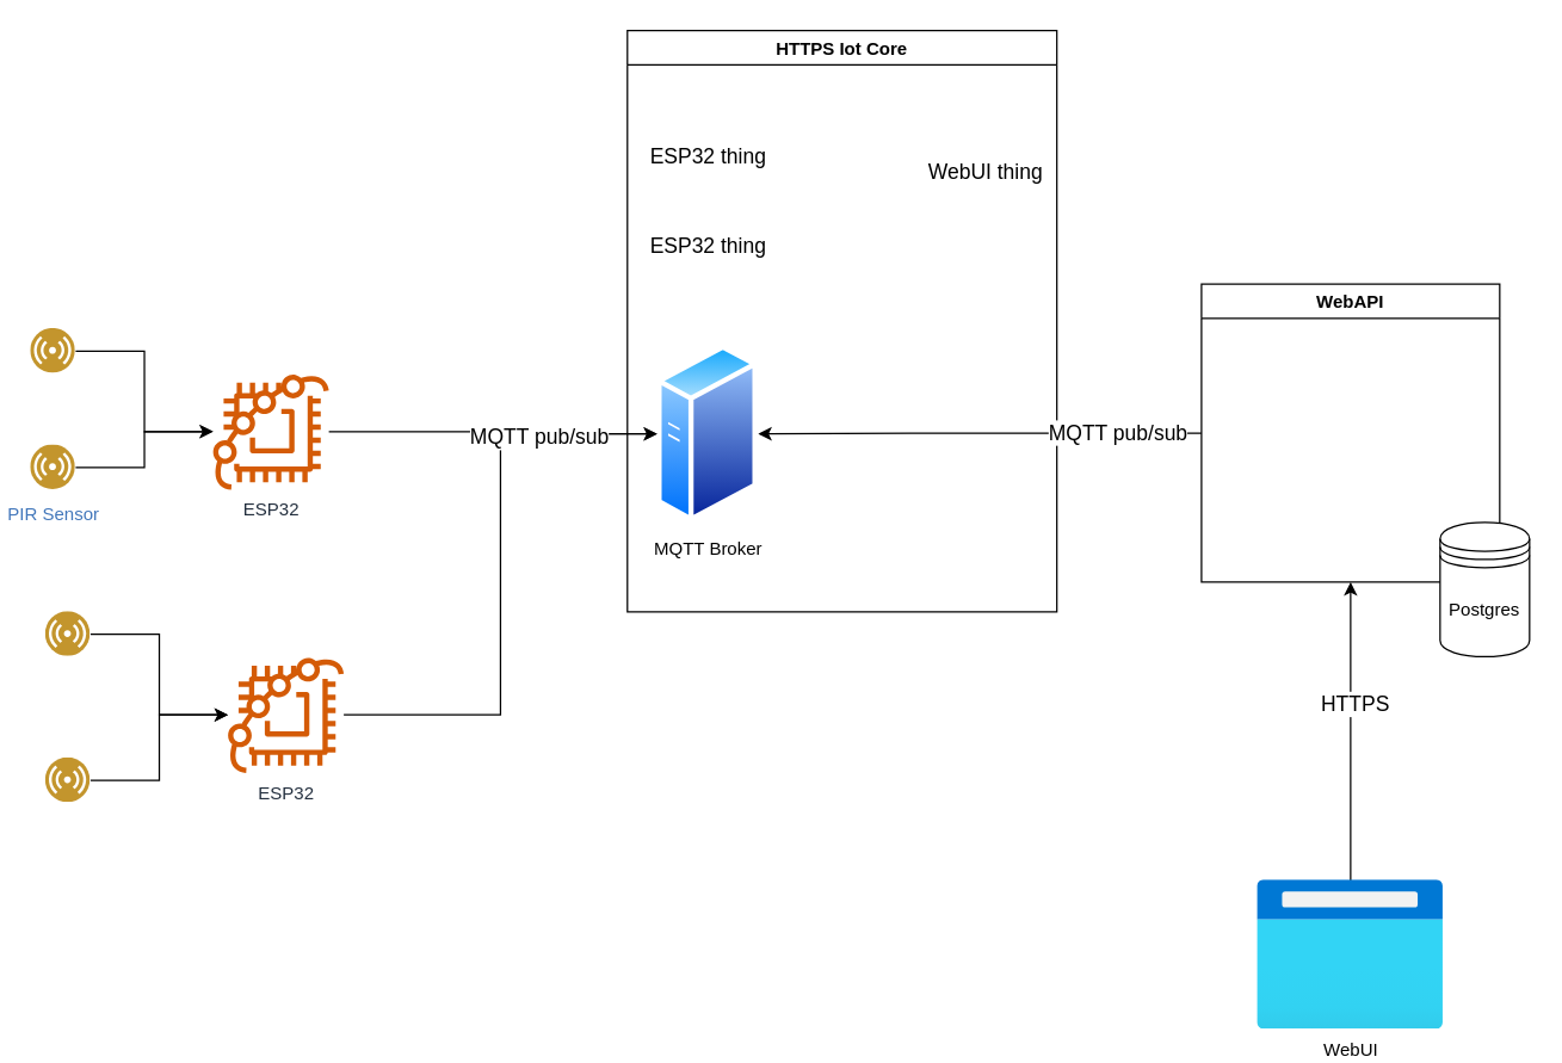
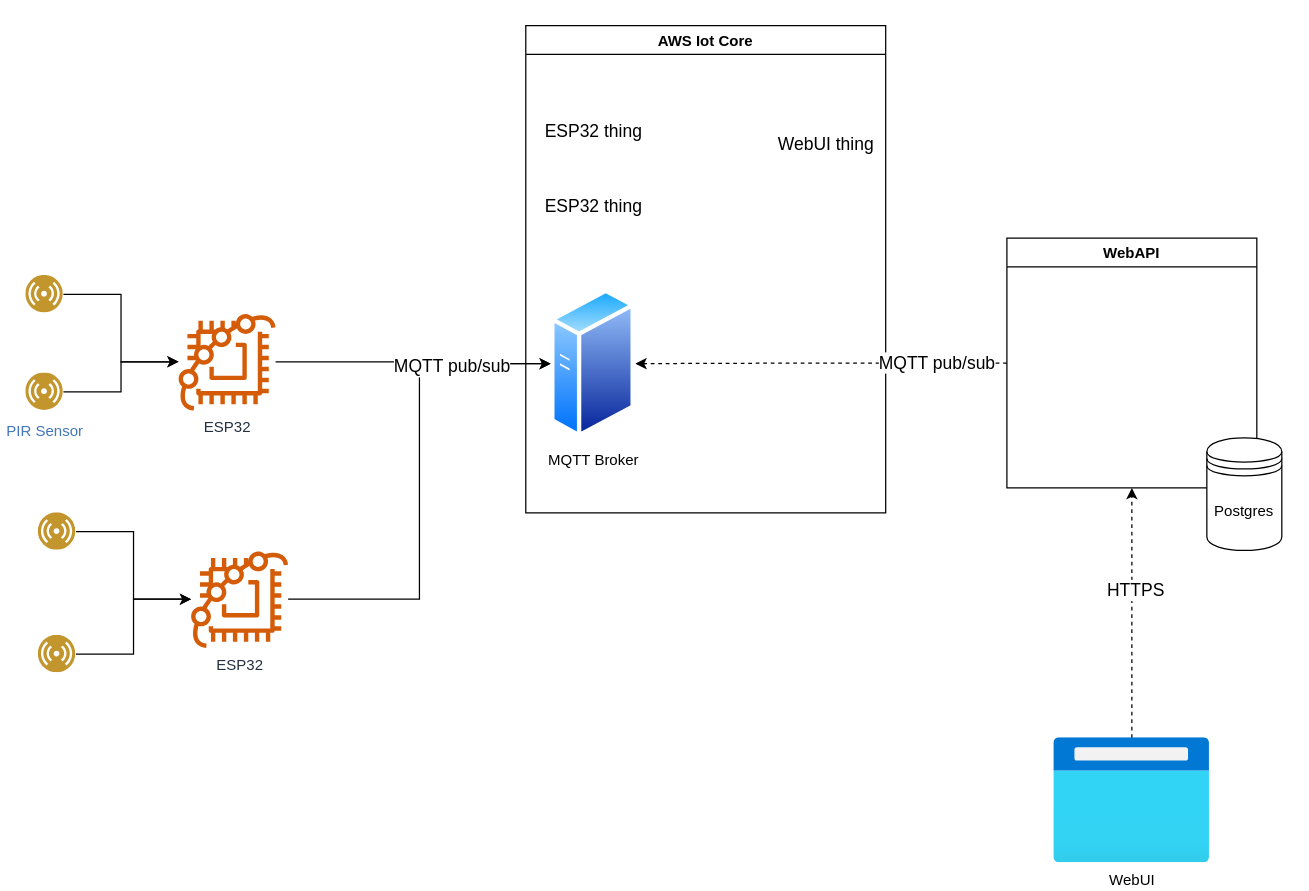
  <mxCell id="0" />
  <mxCell id="1" parent="0" />
- <mxCell id="2" value="HTTPS Iot Core" style="swimlane;" vertex="1" parent="1"><mxGeometry x="420" y="20" width="288" height="390" as="geometry" /></mxCell>
+ <mxCell id="2" value="AWS Iot Core" style="swimlane;" vertex="1" parent="1"><mxGeometry x="420" y="20" width="288" height="390" as="geometry" /></mxCell>
  <mxCell id="3" value="MQTT Broker" style="aspect=fixed;perimeter=ellipsePerimeter;html=1;align=center;shadow=0;dashed=0;spacingTop=3;image;image=img/lib/active_directory/generic_server.svg;" vertex="1" parent="2"><mxGeometry x="20" y="210" width="67.76" height="121" as="geometry" /></mxCell>
  <mxCell id="4" value="WebUI thing" style="shape=image;html=1;verticalAlign=top;verticalLabelPosition=bottom;labelBackgroundColor=#ffffff;imageAspect=0;aspect=fixed;image=https://cdn0.iconfinder.com/data/icons/ie_Shine/128/shine_22.png;fontSize=14;" vertex="1" parent="2"><mxGeometry x="220" y="40" width="40" height="40" as="geometry" /></mxCell>
  <mxCell id="5" value="ESP32 thing" style="shape=image;html=1;verticalAlign=top;verticalLabelPosition=bottom;labelBackgroundColor=#ffffff;imageAspect=0;aspect=fixed;image=https://cdn0.iconfinder.com/data/icons/ie_Shine/128/shine_22.png;fontSize=14;" vertex="1" parent="2"><mxGeometry x="33.88" y="30" width="40" height="40" as="geometry" /></mxCell>
  <mxCell id="6" value="ESP32 thing" style="shape=image;html=1;verticalAlign=top;verticalLabelPosition=bottom;labelBackgroundColor=#ffffff;imageAspect=0;aspect=fixed;image=https://cdn0.iconfinder.com/data/icons/ie_Shine/128/shine_22.png;fontSize=14;" vertex="1" parent="2"><mxGeometry x="33.88" y="90" width="40" height="40" as="geometry" /></mxCell>
- <mxCell id="7" style="edgeStyle=orthogonalEdgeStyle;rounded=0;orthogonalLoop=1;jettySize=auto;html=1;" edge="1" parent="1" source="9" target="3"><mxGeometry relative="1" as="geometry" /></mxCell>
+ <mxCell id="7" style="edgeStyle=orthogonalEdgeStyle;rounded=0;orthogonalLoop=1;jettySize=auto;html=1;dashed=1;" edge="1" parent="1" source="9" target="3"><mxGeometry relative="1" as="geometry" /></mxCell>
  <mxCell id="8" value="MQTT pub/sub" style="edgeLabel;html=1;align=center;verticalAlign=middle;resizable=0;points=[];fontSize=14;" vertex="1" connectable="0" parent="7"><mxGeometry x="-0.619" y="-1" relative="1" as="geometry"><mxPoint as="offset" /></mxGeometry></mxCell>
  <mxCell id="9" value="WebAPI" style="swimlane;" vertex="1" parent="1"><mxGeometry x="805" y="190" width="200" height="200" as="geometry" /></mxCell>
  <mxCell id="10" value="Postgres" style="shape=datastore;whiteSpace=wrap;html=1;" vertex="1" parent="1"><mxGeometry x="965" y="350" width="60" height="90" as="geometry" /></mxCell>
  <mxCell id="11" style="edgeStyle=orthogonalEdgeStyle;rounded=0;orthogonalLoop=1;jettySize=auto;html=1;" edge="1" parent="1" source="12" target="3"><mxGeometry relative="1" as="geometry" /></mxCell>
  <mxCell id="12" value="ESP32" style="sketch=0;outlineConnect=0;fontColor=#232F3E;gradientColor=none;fillColor=#D45B07;strokeColor=none;dashed=0;verticalLabelPosition=bottom;verticalAlign=top;align=center;html=1;fontSize=12;fontStyle=0;aspect=fixed;pointerEvents=1;shape=mxgraph.aws4.braket_chip;" vertex="1" parent="1"><mxGeometry x="142" y="250" width="78" height="78" as="geometry" /></mxCell>
  <mxCell id="13" style="edgeStyle=orthogonalEdgeStyle;rounded=0;orthogonalLoop=1;jettySize=auto;html=1;" edge="1" parent="1" source="14" target="12"><mxGeometry relative="1" as="geometry" /></mxCell>
  <mxCell id="14" value="" style="aspect=fixed;perimeter=ellipsePerimeter;html=1;align=center;shadow=0;dashed=0;fontColor=#4277BB;labelBackgroundColor=#ffffff;fontSize=12;spacingTop=3;image;image=img/lib/ibm/users/sensor.svg;" vertex="1" parent="1"><mxGeometry x="20" y="220" width="30" height="30" as="geometry" /></mxCell>
  <mxCell id="15" style="edgeStyle=orthogonalEdgeStyle;rounded=0;orthogonalLoop=1;jettySize=auto;html=1;" edge="1" parent="1" source="16" target="12"><mxGeometry relative="1" as="geometry" /></mxCell>
  <mxCell id="16" value="PIR Sensor" style="aspect=fixed;perimeter=ellipsePerimeter;html=1;align=center;shadow=0;dashed=0;fontColor=#4277BB;labelBackgroundColor=#ffffff;fontSize=12;spacingTop=3;image;image=img/lib/ibm/users/sensor.svg;" vertex="1" parent="1"><mxGeometry x="20" y="298" width="30" height="30" as="geometry" /></mxCell>
  <mxCell id="17" style="edgeStyle=orthogonalEdgeStyle;rounded=0;orthogonalLoop=1;jettySize=auto;html=1;entryX=0;entryY=0.5;entryDx=0;entryDy=0;" edge="1" parent="1" source="19" target="3"><mxGeometry relative="1" as="geometry" /></mxCell>
  <mxCell id="18" value="MQTT pub/sub" style="edgeLabel;html=1;align=center;verticalAlign=middle;resizable=0;points=[];fontSize=14;" vertex="1" connectable="0" parent="17"><mxGeometry x="0.6" y="-1" relative="1" as="geometry"><mxPoint y="1" as="offset" /></mxGeometry></mxCell>
  <mxCell id="19" value="ESP32" style="sketch=0;outlineConnect=0;fontColor=#232F3E;gradientColor=none;fillColor=#D45B07;strokeColor=none;dashed=0;verticalLabelPosition=bottom;verticalAlign=top;align=center;html=1;fontSize=12;fontStyle=0;aspect=fixed;pointerEvents=1;shape=mxgraph.aws4.braket_chip;" vertex="1" parent="1"><mxGeometry x="152" y="440" width="78" height="78" as="geometry" /></mxCell>
  <mxCell id="20" style="edgeStyle=orthogonalEdgeStyle;rounded=0;orthogonalLoop=1;jettySize=auto;html=1;" edge="1" parent="1" source="21" target="19"><mxGeometry relative="1" as="geometry" /></mxCell>
  <mxCell id="21" value="" style="aspect=fixed;perimeter=ellipsePerimeter;html=1;align=center;shadow=0;dashed=0;fontColor=#4277BB;labelBackgroundColor=#ffffff;fontSize=12;spacingTop=3;image;image=img/lib/ibm/users/sensor.svg;" vertex="1" parent="1"><mxGeometry x="30" y="410" width="30" height="30" as="geometry" /></mxCell>
  <mxCell id="22" style="edgeStyle=orthogonalEdgeStyle;rounded=0;orthogonalLoop=1;jettySize=auto;html=1;" edge="1" parent="1" source="23" target="19"><mxGeometry relative="1" as="geometry" /></mxCell>
  <mxCell id="23" value="" style="aspect=fixed;perimeter=ellipsePerimeter;html=1;align=center;shadow=0;dashed=0;fontColor=#4277BB;labelBackgroundColor=#ffffff;fontSize=12;spacingTop=3;image;image=img/lib/ibm/users/sensor.svg;" vertex="1" parent="1"><mxGeometry x="30" y="508" width="30" height="30" as="geometry" /></mxCell>
- <mxCell id="24" style="edgeStyle=orthogonalEdgeStyle;rounded=0;orthogonalLoop=1;jettySize=auto;html=1;entryX=0.5;entryY=1;entryDx=0;entryDy=0;fontSize=14;" edge="1" parent="1" source="26" target="9"><mxGeometry relative="1" as="geometry" /></mxCell>
+ <mxCell id="24" style="edgeStyle=orthogonalEdgeStyle;rounded=0;orthogonalLoop=1;jettySize=auto;html=1;entryX=0.5;entryY=1;entryDx=0;entryDy=0;fontSize=14;dashed=1;" edge="1" parent="1" source="26" target="9"><mxGeometry relative="1" as="geometry" /></mxCell>
  <mxCell id="25" value="HTTPS" style="edgeLabel;html=1;align=center;verticalAlign=middle;resizable=0;points=[];fontSize=14;" vertex="1" connectable="0" parent="24"><mxGeometry x="0.19" y="-2" relative="1" as="geometry"><mxPoint as="offset" /></mxGeometry></mxCell>
  <mxCell id="26" value="WebUI" style="aspect=fixed;html=1;points=[];align=center;image;fontSize=12;image=img/lib/azure2/general/Browser.svg;" vertex="1" parent="1"><mxGeometry x="842.5" y="590" width="125" height="100" as="geometry" /></mxCell>
